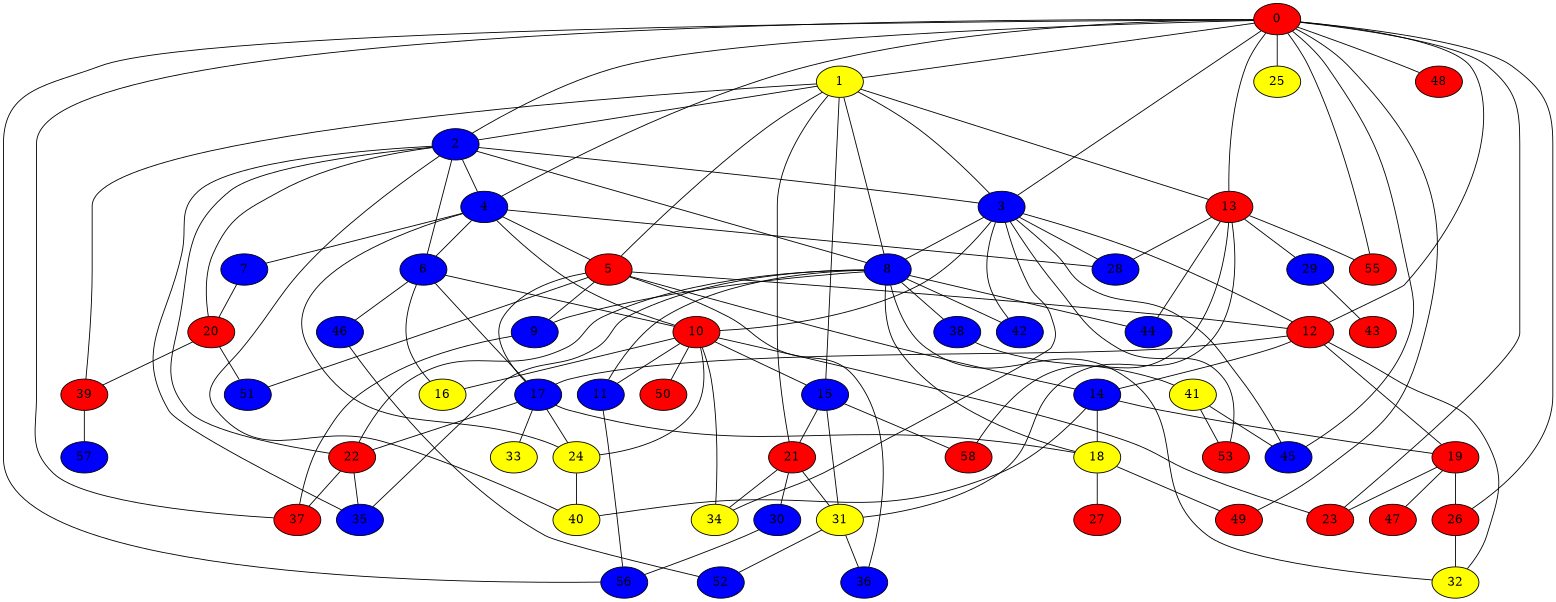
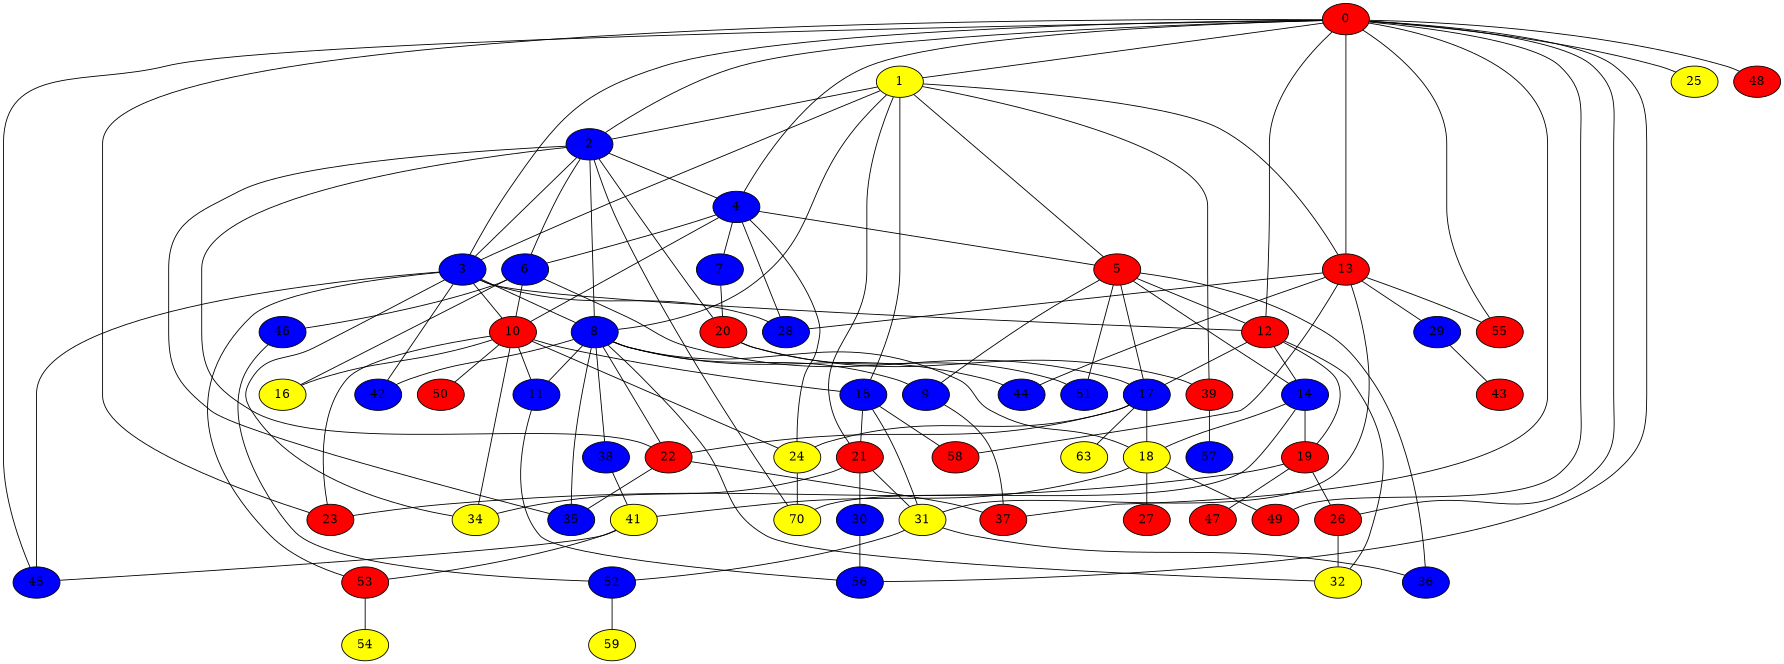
  graph {
    node [fillcolor=blue style=filled]
    0 [fillcolor=red]
    1 [fillcolor=yellow]
    2
    3
    4
    12 [fillcolor=red]
    13 [fillcolor=red]
    23 [fillcolor=red]
    25 [fillcolor=yellow]
    26 [fillcolor=red]
    37 [fillcolor=red]
    45
    48 [fillcolor=red]
    49 [fillcolor=red]
    55 [fillcolor=red]
    56
    5 [fillcolor=red]
    8
    15
    21 [fillcolor=red]
    39 [fillcolor=red]
    6
    20 [fillcolor=red]
    22 [fillcolor=red]
    35
-   40 [fillcolor=yellow]
+   40 [fillcolor=yellow label=70]
    10 [fillcolor=red]
    28
    34 [fillcolor=yellow]
    42
    53 [fillcolor=red]
    7
    24 [fillcolor=yellow]
    14
    17
    32 [fillcolor=yellow]
    19 [fillcolor=red]
    44
    29
    31 [fillcolor=yellow]
    58 [fillcolor=red]
    9
    36
    51
    11
    18 [fillcolor=yellow]
    38
    30
    57
    16 [fillcolor=yellow]
    46
    50 [fillcolor=red]
-   33 [fillcolor=yellow]
+   54 [fillcolor=yellow]
+   33 [fillcolor=yellow label=63]
    52
    27 [fillcolor=red]
    41 [fillcolor=yellow]
    47 [fillcolor=red]
    43 [fillcolor=red]
+   59 [fillcolor=yellow]
    0 -- 1
    0 -- 2
    0 -- 3
    0 -- 4
    0 -- 12
    0 -- 13
    0 -- 23
    0 -- 25
    0 -- 26
    0 -- 37
    0 -- 45
    0 -- 48
    0 -- 49
    0 -- 55
    0 -- 56
    1 -- 2
    1 -- 3
    1 -- 13
    1 -- 5
    1 -- 8
    1 -- 15
    1 -- 21
    1 -- 39
    2 -- 3
    2 -- 4
    2 -- 8
    2 -- 6
    2 -- 20
    2 -- 22
    2 -- 35
    2 -- 40
    3 -- 12
    3 -- 45
    3 -- 8
    3 -- 10
    3 -- 28
    3 -- 34
    3 -- 42
    3 -- 53
    4 -- 5
    4 -- 6
    4 -- 10
    4 -- 28
    4 -- 7
    4 -- 24
    12 -- 14
    12 -- 17
    12 -- 32
    12 -- 19
    13 -- 55
    13 -- 28
    13 -- 44
    13 -- 29
    13 -- 31
    13 -- 58
    26 -- 32
    5 -- 12
    5 -- 14
    5 -- 17
    5 -- 9
    5 -- 36
    5 -- 51
    8 -- 22
    8 -- 35
    8 -- 42
    8 -- 32
    8 -- 44
    8 -- 9
    8 -- 11
    8 -- 18
    8 -- 38
    15 -- 21
    15 -- 31
    15 -- 58
    21 -- 34
    21 -- 31
    21 -- 30
    39 -- 57
    6 -- 10
    6 -- 17
    6 -- 16
    6 -- 46
    20 -- 39
    20 -- 51
    22 -- 37
    22 -- 35
    10 -- 23
    10 -- 15
    10 -- 34
    10 -- 24
    10 -- 11
    10 -- 16
    10 -- 50
+   53 -- 54
    7 -- 20
    24 -- 40
    14 -- 40
    14 -- 19
    14 -- 18
    17 -- 22
    17 -- 24
    17 -- 18
    17 -- 33
    19 -- 23
    19 -- 26
    19 -- 47
    29 -- 43
    31 -- 36
    31 -- 52
    9 -- 37
    11 -- 56
    18 -- 49
    18 -- 27
+   18 -- 41
    38 -- 41
    30 -- 56
    46 -- 52
+   52 -- 59
    41 -- 45
    41 -- 53
  }
